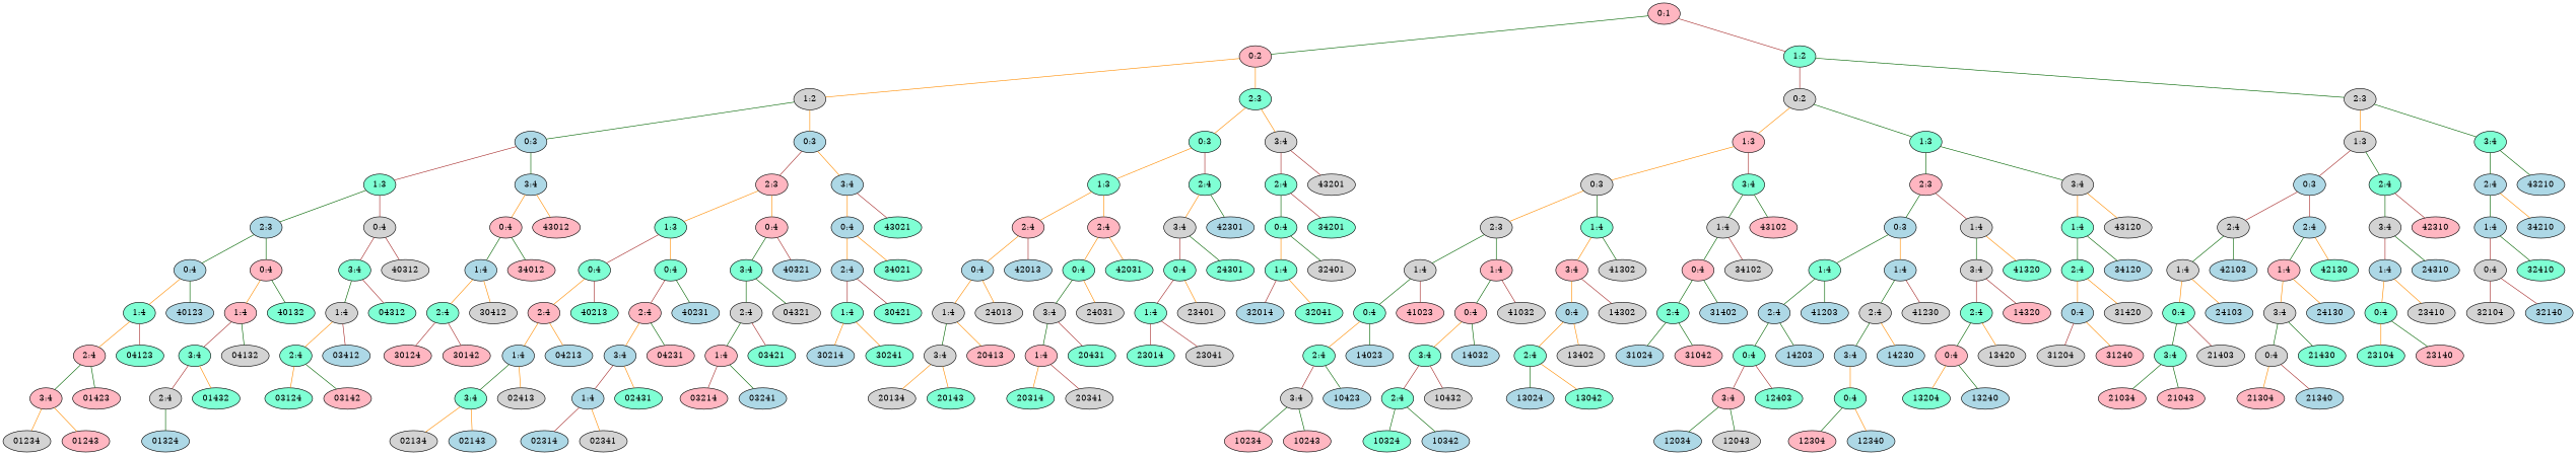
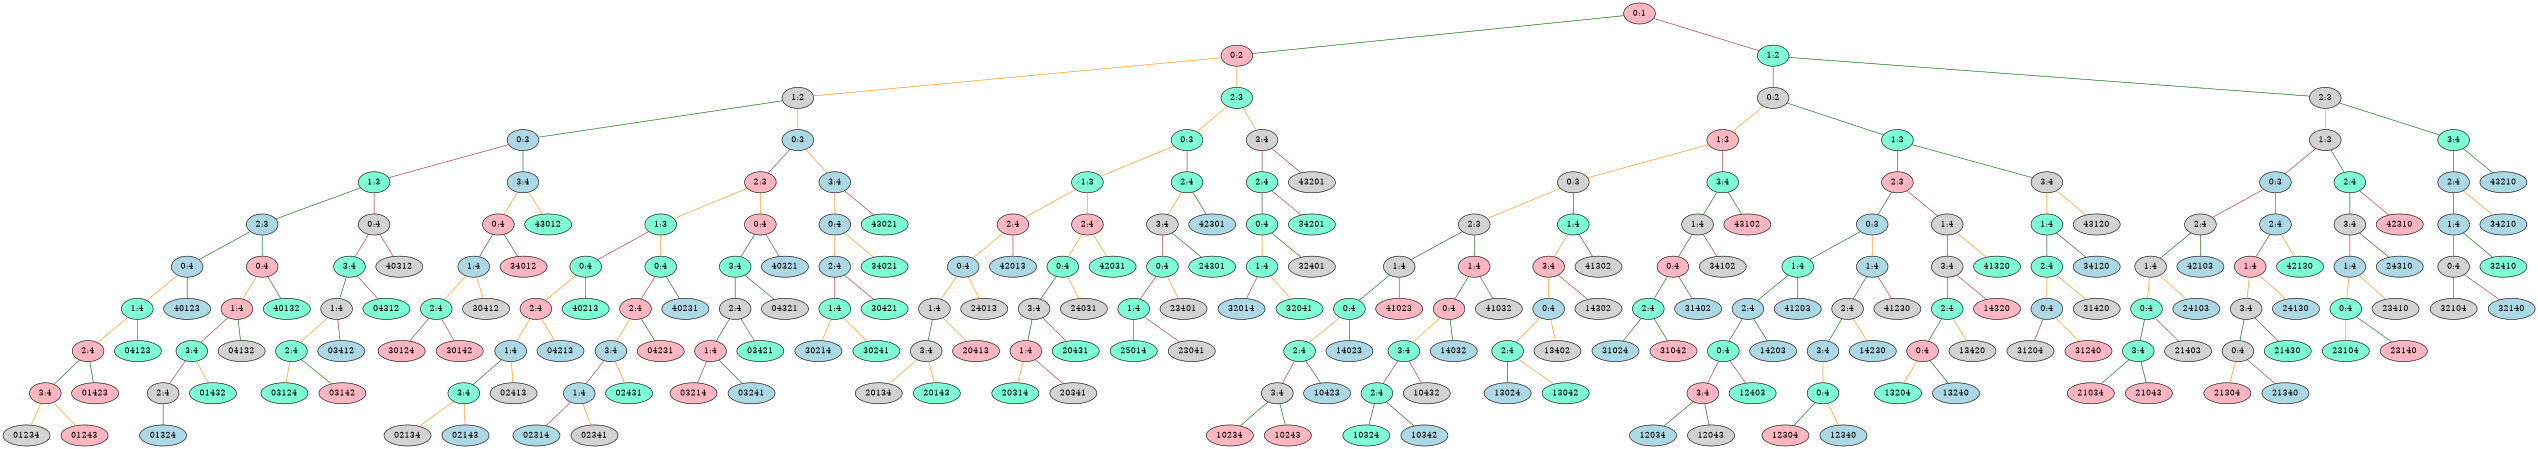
  graph {
    node [fillcolor=aquamarine style=filled]
    edge [color=darkgreen]
    n1 [fillcolor=lightpink label="0:1"]
    n2 [fillcolor=lightpink label="0:2"]
    n3 [label="1:2"]
    n4 [fillcolor=lightgrey label="1:2"]
    n5 [label="2:3"]
    n6 [fillcolor=lightgrey label="0:2"]
    n7 [fillcolor=lightgrey label="2:3"]
    n8 [fillcolor=lightblue label="0:3"]
    n9 [fillcolor=lightblue label="0:3"]
    n10 [label="0:3"]
    n11 [fillcolor=lightgrey label="3:4"]
    n12 [fillcolor=lightpink label="1:3"]
    n13 [label="1:3"]
    n14 [fillcolor=lightgrey label="1:3"]
    n15 [label="3:4"]
    n16 [label="1:3"]
    n17 [fillcolor=lightblue label="3:4"]
    n18 [fillcolor=lightpink label="2:3"]
    n19 [fillcolor=lightblue label="3:4"]
    n20 [label="1:3"]
    n21 [label="2:4"]
    n22 [label="2:4"]
    n23 [fillcolor=lightgrey label=43201]
    n24 [fillcolor=lightgrey label="0:3"]
    n25 [label="3:4"]
    n26 [fillcolor=lightpink label="2:3"]
    n27 [fillcolor=lightgrey label="3:4"]
    n28 [fillcolor=lightblue label="0:3"]
    n29 [label="2:4"]
    n30 [fillcolor=lightblue label="2:4"]
    n31 [fillcolor=lightblue label=43210]
    n32 [fillcolor=lightblue label="2:3"]
    n33 [fillcolor=lightgrey label="0:4"]
    n34 [fillcolor=lightpink label="0:4"]
-   n35 [fillcolor=lightpink label=43012]
+   n35 [label=43012]
    n36 [label="1:3"]
    n37 [fillcolor=lightpink label="0:4"]
    n38 [fillcolor=lightblue label="0:4"]
    n39 [label=43021]
    n40 [fillcolor=lightpink label="2:4"]
    n41 [fillcolor=lightpink label="2:4"]
    n42 [fillcolor=lightgrey label="3:4"]
    n43 [fillcolor=lightblue label=42301]
    n44 [label="0:4"]
    n45 [label=34201]
    n46 [fillcolor=lightgrey label="2:3"]
    n47 [label="1:4"]
    n48 [fillcolor=lightgrey label="1:4"]
    n49 [fillcolor=lightpink label=43102]
    n50 [fillcolor=lightblue label="0:3"]
    n51 [fillcolor=lightgrey label="1:4"]
    n52 [label="1:4"]
    n53 [fillcolor=lightgrey label=43120]
    n54 [fillcolor=lightgrey label="2:4"]
    n55 [fillcolor=lightblue label="2:4"]
    n56 [fillcolor=lightgrey label="3:4"]
    n57 [fillcolor=lightpink label=42310]
    n58 [fillcolor=lightblue label="1:4"]
    n59 [fillcolor=lightblue label=34210]
    n60 [fillcolor=lightblue label="0:4"]
    n61 [fillcolor=lightpink label="0:4"]
    n62 [label="3:4"]
    n63 [fillcolor=lightgrey label=40312]
    n64 [fillcolor=lightblue label="1:4"]
    n65 [fillcolor=lightpink label=34012]
    n66 [label="0:4"]
    n67 [label="0:4"]
    n68 [label="3:4"]
    n69 [fillcolor=lightblue label=40321]
    n70 [fillcolor=lightblue label="2:4"]
    n71 [label=34021]
    n72 [fillcolor=lightblue label="0:4"]
    n73 [fillcolor=lightblue label=42013]
    n74 [label="0:4"]
    n75 [label=42031]
    n76 [label="0:4"]
    n77 [label=24301]
    n78 [label="1:4"]
    n79 [fillcolor=lightgrey label=32401]
    n80 [fillcolor=lightgrey label="1:4"]
    n81 [fillcolor=lightpink label="1:4"]
    n82 [fillcolor=lightpink label="3:4"]
    n83 [fillcolor=lightgrey label=41302]
    n84 [fillcolor=lightpink label="0:4"]
    n85 [fillcolor=lightgrey label=34102]
    n86 [label="1:4"]
    n87 [fillcolor=lightblue label="1:4"]
    n88 [fillcolor=lightgrey label="3:4"]
    n89 [label=41320]
    n90 [label="2:4"]
    n91 [fillcolor=lightblue label=34120]
    n92 [fillcolor=lightgrey label="1:4"]
    n93 [fillcolor=lightblue label=42103]
    n94 [fillcolor=lightpink label="1:4"]
    n95 [label=42130]
    n96 [fillcolor=lightblue label="1:4"]
    n97 [fillcolor=lightblue label=24310]
    n98 [fillcolor=lightgrey label="0:4"]
    n99 [label=32410]
    n100 [label="1:4"]
    n101 [fillcolor=lightblue label=40123]
    n102 [fillcolor=lightpink label="1:4"]
    n103 [label=40132]
    n104 [fillcolor=lightgrey label="1:4"]
    n105 [label=04312]
    n106 [label="2:4"]
    n107 [fillcolor=lightgrey label=30412]
    n108 [fillcolor=lightpink label="2:4"]
    n109 [label=40213]
    n110 [fillcolor=lightpink label="2:4"]
    n111 [fillcolor=lightblue label=40231]
    n112 [fillcolor=lightgrey label="2:4"]
    n113 [fillcolor=lightgrey label=04321]
    n114 [label="1:4"]
    n115 [label=30421]
    n116 [fillcolor=lightgrey label="1:4"]
    n117 [fillcolor=lightgrey label=24013]
    n118 [fillcolor=lightgrey label="3:4"]
    n119 [fillcolor=lightgrey label=24031]
    n120 [label="1:4"]
    n121 [fillcolor=lightgrey label=23401]
    n122 [fillcolor=lightblue label=32014]
    n123 [label=32041]
    n124 [label="0:4"]
    n125 [fillcolor=lightpink label=41023]
    n126 [fillcolor=lightpink label="0:4"]
    n127 [fillcolor=lightgrey label=41032]
    n128 [fillcolor=lightblue label="0:4"]
    n129 [fillcolor=lightgrey label=14302]
    n130 [label="2:4"]
    n131 [fillcolor=lightblue label=31402]
    n132 [fillcolor=lightblue label="2:4"]
    n133 [fillcolor=lightblue label=41203]
    n134 [fillcolor=lightgrey label="2:4"]
    n135 [fillcolor=lightgrey label=41230]
    n136 [label="2:4"]
    n137 [fillcolor=lightpink label=14320]
    n138 [fillcolor=lightblue label="0:4"]
    n139 [fillcolor=lightgrey label=31420]
    n140 [label="0:4"]
    n141 [fillcolor=lightblue label=24103]
    n142 [fillcolor=lightgrey label="3:4"]
    n143 [fillcolor=lightblue label=24130]
    n144 [label="0:4"]
    n145 [fillcolor=lightgrey label=23410]
    n146 [fillcolor=lightgrey label=32104]
    n147 [fillcolor=lightblue label=32140]
    n148 [fillcolor=lightpink label="2:4"]
    n149 [label=04123]
    n150 [label="3:4"]
    n151 [fillcolor=lightgrey label=04132]
    n152 [label="2:4"]
    n153 [fillcolor=lightblue label=03412]
    n154 [fillcolor=lightpink label=30124]
    n155 [fillcolor=lightpink label=30142]
    n156 [fillcolor=lightblue label="1:4"]
    n157 [fillcolor=lightblue label=04213]
    n158 [fillcolor=lightblue label="3:4"]
    n159 [fillcolor=lightpink label=04231]
    n160 [fillcolor=lightpink label="1:4"]
    n161 [label=03421]
    n162 [fillcolor=lightblue label=30214]
    n163 [label=30241]
    n164 [fillcolor=lightgrey label="3:4"]
    n165 [fillcolor=lightpink label=20413]
    n166 [fillcolor=lightpink label="1:4"]
    n167 [label=20431]
-   n168 [label=23014]
+   n168 [label=25014]
    n169 [fillcolor=lightgrey label=23041]
    n170 [label="2:4"]
    n171 [fillcolor=lightblue label=14023]
    n172 [label="3:4"]
    n173 [fillcolor=lightblue label=14032]
    n174 [label="2:4"]
    n175 [fillcolor=lightgrey label=13402]
    n176 [fillcolor=lightblue label=31024]
    n177 [fillcolor=lightpink label=31042]
    n178 [label="0:4"]
    n179 [fillcolor=lightblue label=14203]
    n180 [fillcolor=lightblue label="3:4"]
    n181 [fillcolor=lightblue label=14230]
    n182 [fillcolor=lightpink label="0:4"]
    n183 [fillcolor=lightgrey label=13420]
    n184 [fillcolor=lightgrey label=31204]
    n185 [fillcolor=lightpink label=31240]
    n186 [label="3:4"]
    n187 [fillcolor=lightgrey label=21403]
    n188 [fillcolor=lightgrey label="0:4"]
    n189 [label=21430]
    n190 [label=23104]
    n191 [fillcolor=lightpink label=23140]
    n192 [fillcolor=lightpink label="3:4"]
    n193 [fillcolor=lightpink label=01423]
    n194 [fillcolor=lightgrey label="2:4"]
    n195 [label=01432]
    n196 [label=03124]
    n197 [fillcolor=lightpink label=03142]
    n198 [label="3:4"]
    n199 [fillcolor=lightgrey label=02413]
    n200 [fillcolor=lightblue label="1:4"]
    n201 [label=02431]
    n202 [fillcolor=lightpink label=03214]
    n203 [fillcolor=lightblue label=03241]
    n204 [fillcolor=lightgrey label=20134]
    n205 [label=20143]
    n206 [label=20314]
    n207 [fillcolor=lightgrey label=20341]
    n208 [fillcolor=lightgrey label="3:4"]
    n209 [fillcolor=lightblue label=10423]
    n210 [label="2:4"]
    n211 [fillcolor=lightgrey label=10432]
    n212 [fillcolor=lightblue label=13024]
    n213 [label=13042]
    n214 [fillcolor=lightpink label="3:4"]
    n215 [label=12403]
    n216 [label="0:4"]
    n217 [label=13204]
    n218 [fillcolor=lightblue label=13240]
    n219 [fillcolor=lightpink label=21034]
    n220 [fillcolor=lightpink label=21043]
    n221 [fillcolor=lightpink label=21304]
    n222 [fillcolor=lightblue label=21340]
    n223 [fillcolor=lightgrey label=01234]
    n224 [fillcolor=lightpink label=01243]
    n225 [fillcolor=lightblue label=01324]
    n226 [fillcolor=lightgrey label=02134]
    n227 [fillcolor=lightblue label=02143]
    n228 [fillcolor=lightblue label=02314]
    n229 [fillcolor=lightgrey label=02341]
    n230 [fillcolor=lightpink label=10234]
    n231 [fillcolor=lightpink label=10243]
    n232 [label=10324]
    n233 [fillcolor=lightblue label=10342]
    n234 [fillcolor=lightblue label=12034]
    n235 [fillcolor=lightgrey label=12043]
    n236 [fillcolor=lightpink label=12304]
    n237 [fillcolor=lightblue label=12340]
    n1 -- n2
    n1 -- n3 [color=brown]
    n2 -- n4 [color=darkorange]
    n2 -- n5 [color=darkorange]
    n3 -- n6 [color=brown]
    n3 -- n7
    n4 -- n8
    n4 -- n9 [color=darkorange]
    n5 -- n10 [color=darkorange]
    n5 -- n11 [color=darkorange]
    n6 -- n12 [color=darkorange]
    n6 -- n13
    n7 -- n14 [color=darkorange]
    n7 -- n15
    n8 -- n16 [color=brown]
    n8 -- n17
    n9 -- n18 [color=brown]
    n9 -- n19 [color=darkorange]
    n10 -- n20 [color=darkorange]
    n10 -- n21 [color=brown]
    n11 -- n22 [color=brown]
    n11 -- n23 [color=brown]
    n12 -- n24 [color=darkorange]
    n12 -- n25 [color=brown]
    n13 -- n26
    n13 -- n27
    n14 -- n28 [color=brown]
    n14 -- n29
    n15 -- n30
    n15 -- n31
    n16 -- n32
    n16 -- n33 [color=brown]
    n17 -- n34 [color=darkorange]
    n17 -- n35 [color=darkorange]
    n18 -- n36 [color=darkorange]
    n18 -- n37 [color=darkorange]
    n19 -- n38 [color=darkorange]
    n19 -- n39 [color=brown]
    n20 -- n40 [color=darkorange]
    n20 -- n41 [color=darkorange]
    n21 -- n42 [color=darkorange]
    n21 -- n43
    n22 -- n44
    n22 -- n45 [color=brown]
    n24 -- n46 [color=darkorange]
    n24 -- n47
    n25 -- n48
    n25 -- n49
    n26 -- n50
    n26 -- n51 [color=brown]
    n27 -- n52 [color=darkorange]
    n27 -- n53 [color=darkorange]
    n28 -- n54 [color=brown]
    n28 -- n55 [color=brown]
    n29 -- n56
    n29 -- n57 [color=brown]
    n30 -- n58
    n30 -- n59 [color=darkorange]
    n32 -- n60
    n32 -- n61
    n33 -- n62 [color=brown]
    n33 -- n63 [color=brown]
    n34 -- n64
    n34 -- n65
    n36 -- n66 [color=brown]
    n36 -- n67 [color=darkorange]
    n37 -- n68
    n37 -- n69 [color=brown]
    n38 -- n70 [color=darkorange]
    n38 -- n71 [color=darkorange]
    n40 -- n72 [color=darkorange]
    n40 -- n73 [color=brown]
    n41 -- n74 [color=darkorange]
    n41 -- n75 [color=darkorange]
    n42 -- n76 [color=brown]
    n42 -- n77
    n44 -- n78 [color=darkorange]
    n44 -- n79
    n46 -- n80
    n46 -- n81
    n47 -- n82 [color=darkorange]
    n47 -- n83
    n48 -- n84
    n48 -- n85 [color=brown]
    n50 -- n86
    n50 -- n87 [color=darkorange]
    n51 -- n88
    n51 -- n89 [color=darkorange]
    n52 -- n90
    n52 -- n91
    n54 -- n92
    n54 -- n93
    n55 -- n94
    n55 -- n95 [color=darkorange]
    n56 -- n96 [color=brown]
    n56 -- n97
    n58 -- n98 [color=brown]
    n58 -- n99
    n60 -- n100 [color=darkorange]
    n60 -- n101
    n61 -- n102 [color=darkorange]
    n61 -- n103
    n62 -- n104
    n62 -- n105 [color=brown]
    n64 -- n106 [color=darkorange]
    n64 -- n107 [color=darkorange]
    n66 -- n108 [color=darkorange]
    n66 -- n109 [color=brown]
    n67 -- n110 [color=brown]
    n67 -- n111
    n68 -- n112
    n68 -- n113
    n70 -- n114 [color=brown]
    n70 -- n115 [color=brown]
    n72 -- n116 [color=darkorange]
    n72 -- n117 [color=darkorange]
    n74 -- n118
    n74 -- n119 [color=darkorange]
    n76 -- n120 [color=brown]
    n76 -- n121 [color=darkorange]
    n78 -- n122 [color=brown]
    n78 -- n123 [color=darkorange]
    n80 -- n124
    n80 -- n125 [color=brown]
    n81 -- n126
    n81 -- n127 [color=brown]
    n82 -- n128 [color=darkorange]
    n82 -- n129 [color=brown]
    n84 -- n130
    n84 -- n131
    n86 -- n132
    n86 -- n133
    n87 -- n134
    n87 -- n135 [color=brown]
    n88 -- n136 [color=brown]
    n88 -- n137 [color=brown]
    n90 -- n138 [color=darkorange]
    n90 -- n139 [color=darkorange]
    n92 -- n140 [color=darkorange]
    n92 -- n141 [color=darkorange]
    n94 -- n142 [color=darkorange]
    n94 -- n143 [color=darkorange]
    n96 -- n144 [color=darkorange]
    n96 -- n145 [color=darkorange]
    n98 -- n146 [color=brown]
    n98 -- n147 [color=brown]
    n100 -- n148 [color=darkorange]
    n100 -- n149 [color=brown]
    n102 -- n150 [color=brown]
    n102 -- n151
    n104 -- n152 [color=darkorange]
    n104 -- n153 [color=brown]
    n106 -- n154 [color=brown]
    n106 -- n155 [color=brown]
    n108 -- n156 [color=darkorange]
    n108 -- n157 [color=darkorange]
    n110 -- n158 [color=darkorange]
    n110 -- n159
    n112 -- n160
    n112 -- n161 [color=brown]
    n114 -- n162 [color=darkorange]
    n114 -- n163 [color=darkorange]
    n116 -- n164
    n116 -- n165 [color=darkorange]
    n118 -- n166
    n118 -- n167 [color=brown]
    n120 -- n168 [color=brown]
    n120 -- n169 [color=brown]
    n124 -- n170 [color=darkorange]
    n124 -- n171
    n126 -- n172 [color=darkorange]
    n126 -- n173
    n128 -- n174 [color=darkorange]
    n128 -- n175 [color=darkorange]
    n130 -- n176
    n130 -- n177
    n132 -- n178
    n132 -- n179
    n134 -- n180
    n134 -- n181 [color=darkorange]
    n136 -- n182
    n136 -- n183 [color=darkorange]
    n138 -- n184 [color=brown]
    n138 -- n185 [color=darkorange]
    n140 -- n186
    n140 -- n187 [color=brown]
    n142 -- n188
    n142 -- n189
    n144 -- n190 [color=darkorange]
    n144 -- n191
    n148 -- n192
    n148 -- n193
    n150 -- n194 [color=brown]
    n150 -- n195 [color=darkorange]
    n152 -- n196 [color=darkorange]
    n152 -- n197
    n156 -- n198
    n156 -- n199 [color=darkorange]
    n158 -- n200 [color=brown]
    n158 -- n201 [color=darkorange]
    n160 -- n202 [color=brown]
    n160 -- n203
    n164 -- n204 [color=darkorange]
    n164 -- n205 [color=darkorange]
    n166 -- n206 [color=darkorange]
    n166 -- n207 [color=brown]
    n170 -- n208 [color=brown]
    n170 -- n209
    n172 -- n210 [color=brown]
    n172 -- n211 [color=brown]
    n174 -- n212
    n174 -- n213 [color=darkorange]
    n178 -- n214 [color=brown]
    n178 -- n215 [color=brown]
    n180 -- n216 [color=darkorange]
    n182 -- n217 [color=darkorange]
    n182 -- n218
    n186 -- n219
    n186 -- n220
    n188 -- n221 [color=darkorange]
    n188 -- n222 [color=brown]
    n192 -- n223 [color=darkorange]
    n192 -- n224 [color=darkorange]
    n194 -- n225
    n198 -- n226 [color=darkorange]
    n198 -- n227 [color=darkorange]
    n200 -- n228 [color=brown]
    n200 -- n229 [color=darkorange]
    n208 -- n230
    n208 -- n231
    n210 -- n232
    n210 -- n233
    n214 -- n234
    n214 -- n235
    n216 -- n236
    n216 -- n237 [color=darkorange]
  }
